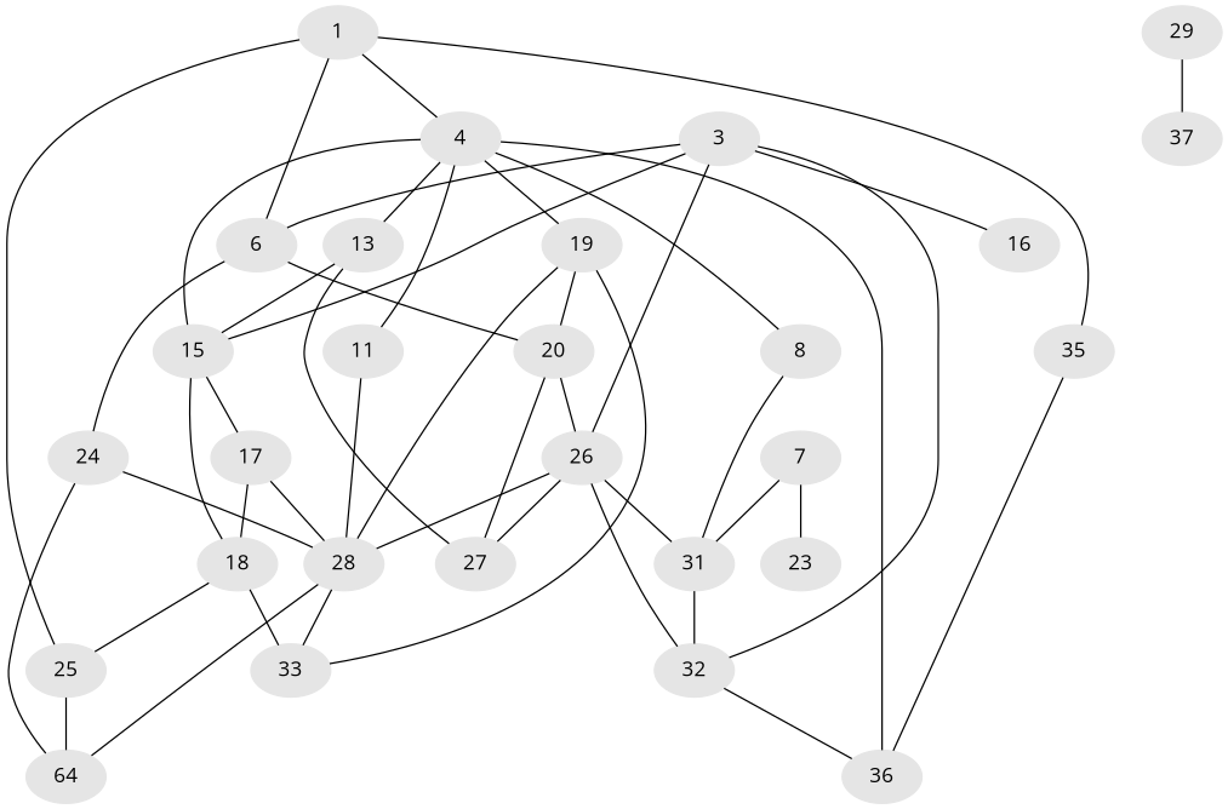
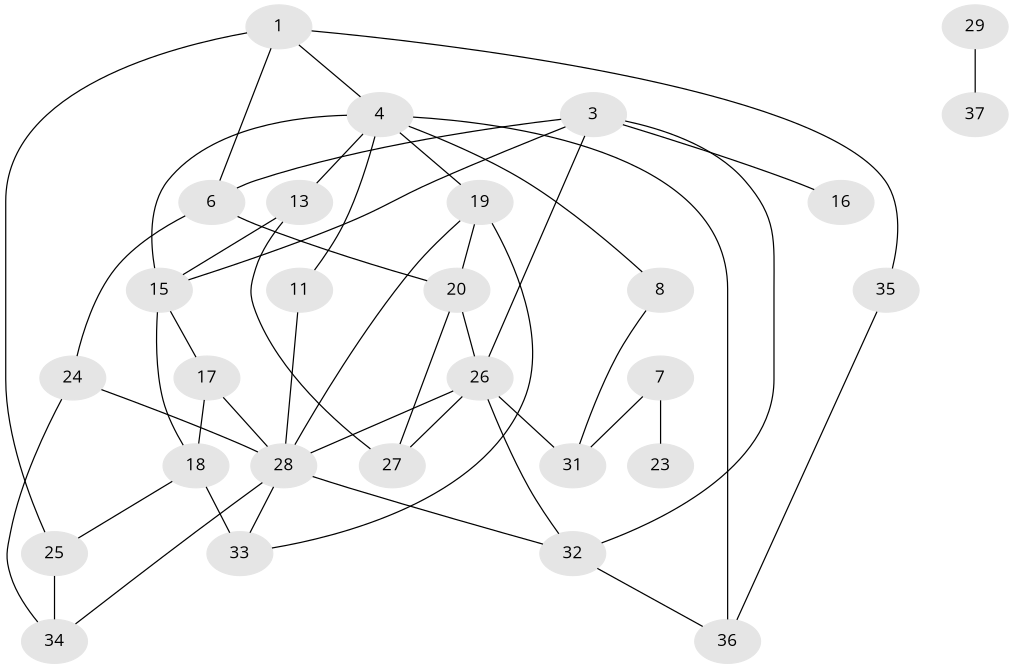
  graph {
    fontname="Open Sans"
    node [color=gray90 fontname="Open Sans" style=filled]
    edge [fontname="Open Sans" weight=1.0]
    1
    4
    6
    25
    35
    15
    8
    11
    13
    19
    36
    20
    24
-   34 [label=64]
+   34
    3
    16
    26
    32
    17
    18
    31
    28
    27
    33
    7
    23
    29
    37
    1 -- 4
    1 -- 6
    1 -- 25
    1 -- 35
    4 -- 15 [weight=2.0]
    4 -- 8
    4 -- 11
    4 -- 13
    4 -- 19
    4 -- 36
    6 -- 20
    6 -- 24
    25 -- 34
    35 -- 36
    15 -- 17
    15 -- 18
    8 -- 31
    11 -- 28
    13 -- 15
    13 -- 27
    19 -- 20
    19 -- 28 [weight=2.0]
    19 -- 33
    20 -- 26
    20 -- 27
    24 -- 34
    24 -- 28
    3 -- 6
    3 -- 15
    3 -- 16
    3 -- 26
    3 -- 32
    26 -- 32
    26 -- 31
    26 -- 28
    26 -- 27
    32 -- 36
    17 -- 18
    17 -- 28
    18 -- 25
    18 -- 33 [weight=2.0]
-   31 -- 32
+   28 -- 32
    28 -- 34
    28 -- 33
    7 -- 31 [weight=2.0]
    7 -- 23
    29 -- 37
  }
